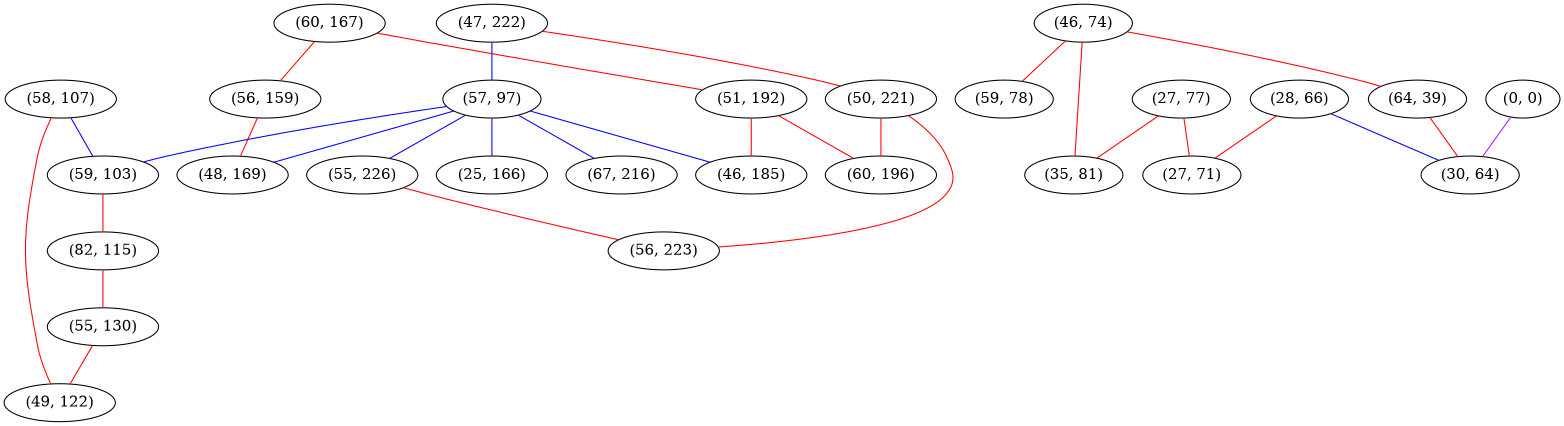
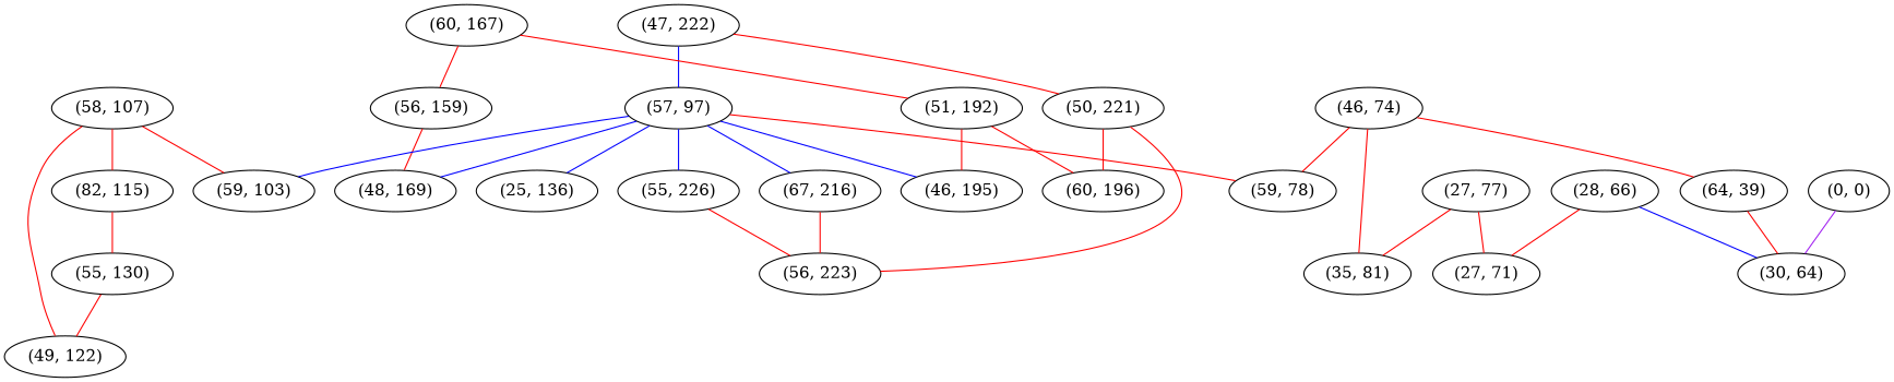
  graph {
    edge [color=red weight=1]
    "(56, 159)"
    "(48, 169)"
    "(55, 130)"
    "(49, 122)"
    "(47, 222)"
    "(57, 97)"
    "(50, 221)"
-   "(25, 166)"
+   "(25, 166)" [label="(25, 136)"]
    "(59, 103)"
    "(67, 216)"
    "(59, 78)"
-   "(46, 195)" [label="(46, 185)"]
+   "(46, 195)"
    "(55, 226)"
    "(56, 223)"
    "(60, 196)"
    "(27, 77)"
    "(27, 71)"
    "(35, 81)"
    n19 [label="(82, 115)"]
    "(58, 107)"
    "(60, 167)"
    "(51, 192)"
    "(46, 74)"
    "(64, 39)"
    "(30, 64)"
    "(28, 66)"
    "(0, 0)"
    "(56, 159)" -- "(48, 169)"
    "(55, 130)" -- "(49, 122)"
    "(47, 222)" -- "(57, 97)" [color=blue weight=3]
    "(47, 222)" -- "(50, 221)"
    "(57, 97)" -- "(48, 169)" [color=blue weight=3]
    "(57, 97)" -- "(25, 166)" [color=blue weight=3]
    "(57, 97)" -- "(59, 103)" [color=blue weight=3]
    "(57, 97)" -- "(67, 216)" [color=blue weight=3]
+   "(57, 97)" -- "(59, 78)"
    "(57, 97)" -- "(46, 195)" [color=blue weight=3]
    "(57, 97)" -- "(55, 226)" [color=blue weight=3]
    "(50, 221)" -- "(56, 223)"
    "(50, 221)" -- "(60, 196)"
+   "(67, 216)" -- "(56, 223)"
    "(55, 226)" -- "(56, 223)"
    "(27, 77)" -- "(27, 71)" [weight=3]
    "(27, 77)" -- "(35, 81)"
    n19 -- "(55, 130)"
    "(58, 107)" -- "(49, 122)"
-   "(58, 107)" -- "(59, 103)" [color=blue]
-   "(59, 103)" -- n19
+   "(58, 107)" -- "(59, 103)"
+   "(58, 107)" -- n19
    "(60, 167)" -- "(56, 159)"
    "(60, 167)" -- "(51, 192)"
    "(51, 192)" -- "(46, 195)"
    "(51, 192)" -- "(60, 196)"
    "(46, 74)" -- "(59, 78)"
    "(46, 74)" -- "(35, 81)"
    "(46, 74)" -- "(64, 39)"
    "(64, 39)" -- "(30, 64)"
    "(28, 66)" -- "(27, 71)"
    "(28, 66)" -- "(30, 64)" [color=blue weight=3]
    "(0, 0)" -- "(30, 64)" [color=purple weight=4]
  }
